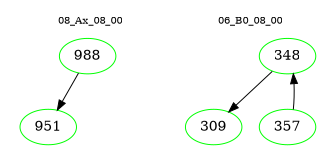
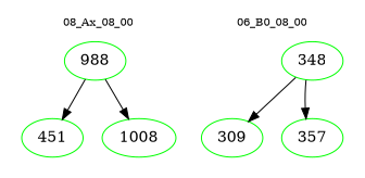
  digraph {
    node [color=green]
    edge [color=black]
    n1 [label=988]
-   n2 [label=951]
+   n2 [label=451]
+   n3 [label=1008]
    n4 [label=348]
    n5 [label=309]
    n6 [label=357]
    subgraph cluster_1 {
      color=white
      fontsize=10
      label="08_Ax_08_00"
      n1
      n2
+     n3
    }
    subgraph cluster_2 {
      color=white
      fontsize=10
      label="06_B0_08_00"
      n4
      n5
      n6
    }
    n1 -> n2
+   n1 -> n3
    n4 -> n5
-   n6 -> n4
+   n4 -> n6
  }
